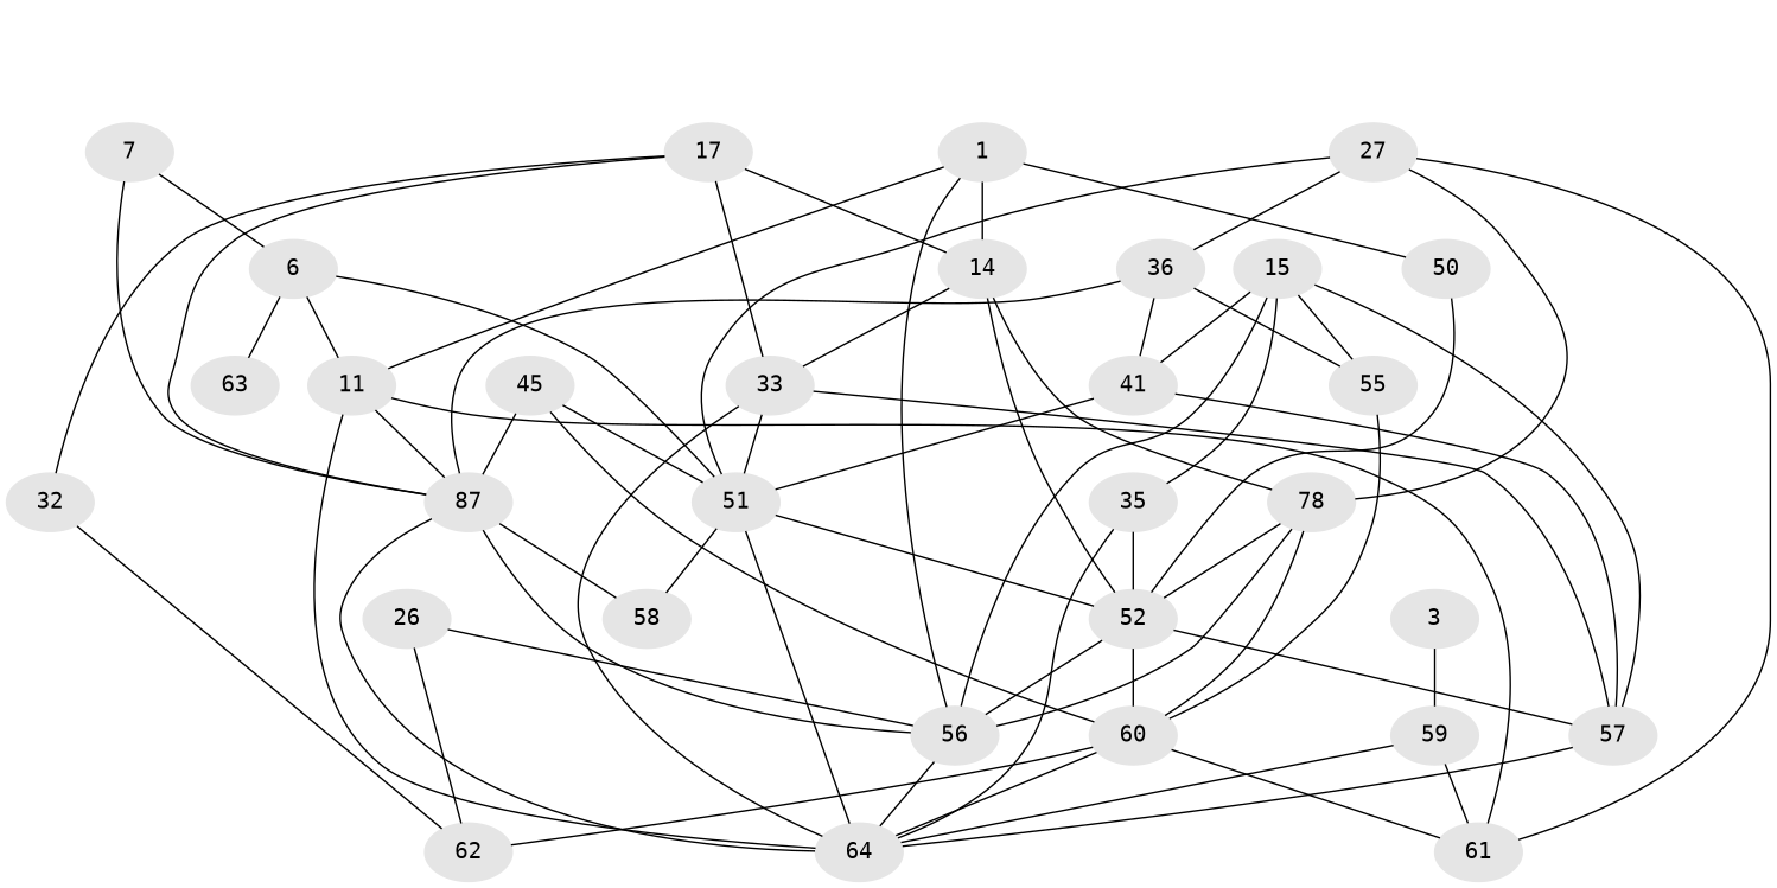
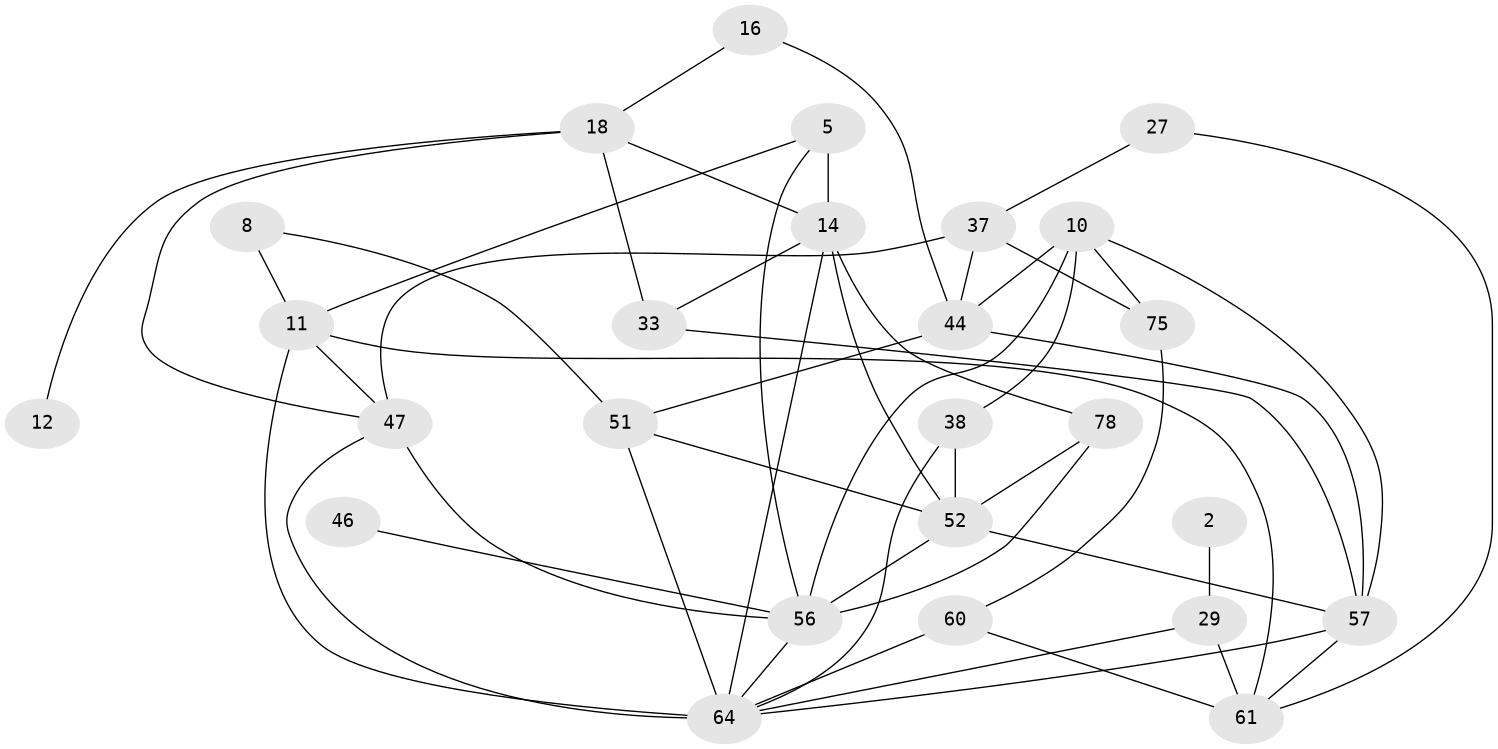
  graph {
    fontname="DejaVu Sans Mono"
    node [color=gray90 fontname="DejaVu Sans Mono" style=filled]
    edge [fontname="DejaVu Sans Mono"]
-   1
+   1 [label=5]
    11
    14 [super="+4"]
-   50
    56 [super="+18+44"]
-   47 [super="+30+37" label=87]
+   47 [super="+30+37"]
    61
    64 [super="+20+53"]
    33 [super="+26"]
    n10 [label=78 super="+5+35"]
    52 [super="+25"]
-   59 [super="+42"]
-   3
-   7
-   8 [label=6]
+   59 [super="+42" label=29]
+   3 [label=2]
+   8
    51 [super="+21+39"]
-   63
-   58 [super="+9"]
    57 [super="+54+24"]
    60 [super="+49+43"]
-   15
-   38 [label=35]
-   41 [super="+10"]
-   55 [super="+22"]
-   17
-   32
-   62
-   36 [super="+23"]
+   15 [label=10]
+   38
+   41 [super="+10" label=44]
+   55 [super="+22" label=75]
+   16
+   17 [label=18]
+   32 [label=12]
+   36 [super="+23" label=37]
    27
-   45 [super="+31"]
-   46 [label=26]
+   46
    1 -- 11
    1 -- 14 [weight=2]
-   1 -- 50
    1 -- 56
    11 -- 47
    11 -- 61
    11 -- 64
-   33 -- 64
+   14 -- 64
    14 -- 33
    14 -- n10
    14 -- 52
-   50 -- 52
    56 -- 64
    47 -- 56
    47 -- 64
-   47 -- 58 [weight=3]
-   33 -- 51
    33 -- 57
    n10 -- 56 [weight=2]
    n10 -- 52
-   n10 -- 60 [weight=4]
    52 -- 56
    52 -- 57
-   52 -- 60
    59 -- 61 [weight=2]
    59 -- 64
    3 -- 59 [weight=2]
-   7 -- 47
-   7 -- 8
    8 -- 11
    8 -- 51
-   8 -- 63
    51 -- 64 [weight=5]
    51 -- 52 [weight=2]
-   51 -- 58
+   57 -- 61
    57 -- 64
    60 -- 61
    60 -- 64 [weight=4]
-   60 -- 62 [weight=2]
    15 -- 56 [weight=2]
    15 -- 57
    15 -- 38
    15 -- 41 [weight=2]
    15 -- 55
    38 -- 64
    38 -- 52
    41 -- 51
    41 -- 57
    55 -- 60
+   16 -- 41
+   16 -- 17
    17 -- 14
    17 -- 47
    17 -- 33 [weight=2]
    17 -- 32
-   32 -- 62
    36 -- 47
    36 -- 41
    36 -- 55
    27 -- 61
-   27 -- n10
-   27 -- 51
    27 -- 36
-   45 -- 47
-   45 -- 51 [weight=3]
-   45 -- 60
    46 -- 56
-   46 -- 62
  }
